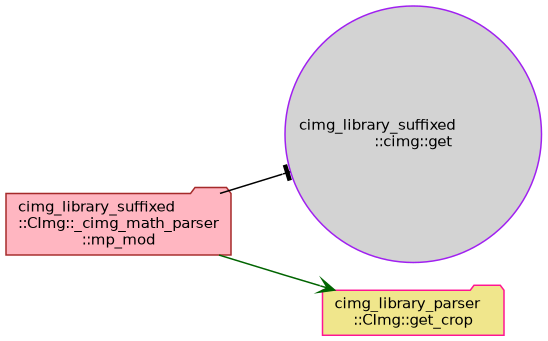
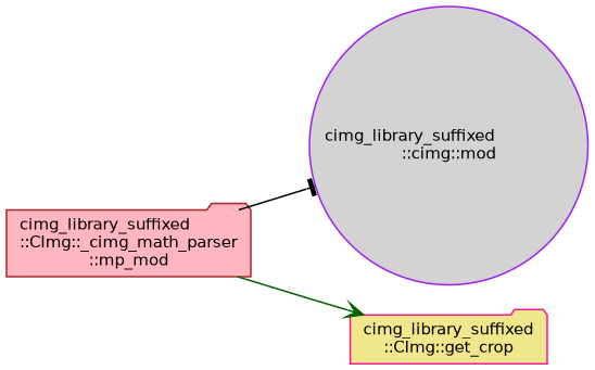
  digraph {
    rankdir=LR
    node [fontname=Helvetica fontsize=10 shape=folder style=filled]
    edge [fontname=Helvetica fontsize=10 labelfontname=Helvetica labelfontsize=10 style=solid]
    n1 [color=brown fillcolor=lightpink fontcolor=black height=0.2 label="cimg_library_suffixed\l::CImg::_cimg_math_parser\l::mp_mod" width=0.4]
-   n2 [color=purple fillcolor=lightgrey height=0.2 label="cimg_library_suffixed\l::cimg::get" shape=circle width=0.4]
-   n3 [color=deeppink fillcolor=khaki height=0.2 label="cimg_library_parser\l::CImg::get_crop" width=0.4]
+   n2 [color=purple fillcolor=lightgrey height=0.2 label="cimg_library_suffixed\l::cimg::mod" shape=circle width=0.4]
+   n3 [color=deeppink fillcolor=khaki height=0.2 label="cimg_library_suffixed\l::CImg::get_crop" width=0.4]
    n1 -> n2 [arrowhead=tee color=black]
    n1 -> n3 [arrowhead=vee color=darkgreen]
  }
